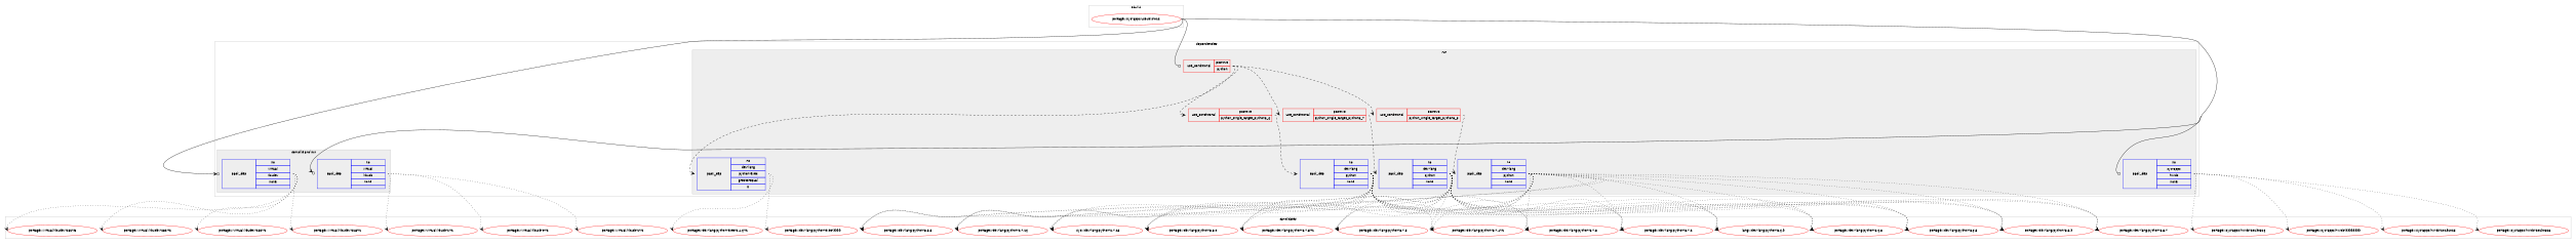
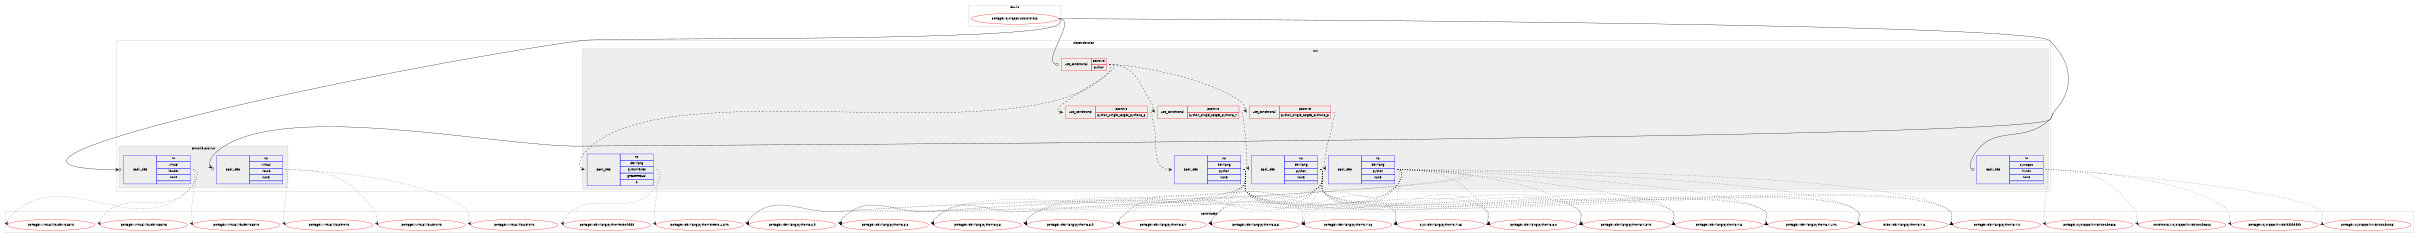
  digraph {
    compound=true
    concentrate=true
    fontname=Helvetica
    fontsize=10
    newrank=true
    rankdir=TB
    ranksep=1.5
    node [color=red fontname=Helvetica fontsize=10]
    edge [arrowhead=vee headport=w style=dotted tailport=e weight=100]
    n1 [label="portage://sys-apps/usbutils-012" width=4]
    n2 [color=blue label=<<TABLE BORDER="0" CELLBORDER="1" CELLSPACING="0" CELLPADDING="4" WIDTH="220"><TR><TD ROWSPAN="6" CELLPADDING="30">pack_dep</TD></TR><TR><TD WIDTH="110">no</TD></TR><TR><TD>virtual</TD></TR><TR><TD>libudev</TD></TR><TR><TD>none</TD></TR><TR><TD></TD></TR></TABLE>> shape=none]
    n3 [color=blue label=<<TABLE BORDER="0" CELLBORDER="1" CELLSPACING="0" CELLPADDING="4" WIDTH="220"><TR><TD ROWSPAN="6" CELLPADDING="30">pack_dep</TD></TR><TR><TD WIDTH="110">no</TD></TR><TR><TD>virtual</TD></TR><TR><TD>libusb</TD></TR><TR><TD>none</TD></TR><TR><TD></TD></TR></TABLE>> shape=none]
    n4 [color=blue label=<<TABLE BORDER="0" CELLBORDER="1" CELLSPACING="0" CELLPADDING="4" WIDTH="220"><TR><TD ROWSPAN="6" CELLPADDING="30">pack_dep</TD></TR><TR><TD WIDTH="110">no</TD></TR><TR><TD>dev-lang</TD></TR><TR><TD>python</TD></TR><TR><TD>none</TD></TR><TR><TD></TD></TR></TABLE>> shape=none]
    n5 [label=<<TABLE BORDER="0" CELLBORDER="1" CELLSPACING="0" CELLPADDING="4"><TR><TD ROWSPAN="3" CELLPADDING="10">use_conditional</TD></TR><TR><TD>positive</TD></TR><TR><TD>python_single_target_python3_5</TD></TR></TABLE>> shape=none]
    n6 [color=blue label=<<TABLE BORDER="0" CELLBORDER="1" CELLSPACING="0" CELLPADDING="4" WIDTH="220"><TR><TD ROWSPAN="6" CELLPADDING="30">pack_dep</TD></TR><TR><TD WIDTH="110">no</TD></TR><TR><TD>dev-lang</TD></TR><TR><TD>python</TD></TR><TR><TD>none</TD></TR><TR><TD></TD></TR></TABLE>> shape=none]
    n7 [label=<<TABLE BORDER="0" CELLBORDER="1" CELLSPACING="0" CELLPADDING="4"><TR><TD ROWSPAN="3" CELLPADDING="10">use_conditional</TD></TR><TR><TD>positive</TD></TR><TR><TD>python_single_target_python3_6</TD></TR></TABLE>> shape=none]
    n8 [color=blue label=<<TABLE BORDER="0" CELLBORDER="1" CELLSPACING="0" CELLPADDING="4" WIDTH="220"><TR><TD ROWSPAN="6" CELLPADDING="30">pack_dep</TD></TR><TR><TD WIDTH="110">no</TD></TR><TR><TD>dev-lang</TD></TR><TR><TD>python</TD></TR><TR><TD>none</TD></TR><TR><TD></TD></TR></TABLE>> shape=none]
    n9 [label=<<TABLE BORDER="0" CELLBORDER="1" CELLSPACING="0" CELLPADDING="4"><TR><TD ROWSPAN="3" CELLPADDING="10">use_conditional</TD></TR><TR><TD>positive</TD></TR><TR><TD>python_single_target_python3_7</TD></TR></TABLE>> shape=none]
    n10 [color=blue label=<<TABLE BORDER="0" CELLBORDER="1" CELLSPACING="0" CELLPADDING="4" WIDTH="220"><TR><TD ROWSPAN="6" CELLPADDING="30">pack_dep</TD></TR><TR><TD WIDTH="110">no</TD></TR><TR><TD>dev-lang</TD></TR><TR><TD>python-exec</TD></TR><TR><TD>greaterequal</TD></TR><TR><TD>2</TD></TR></TABLE>> shape=none]
    n11 [label=<<TABLE BORDER="0" CELLBORDER="1" CELLSPACING="0" CELLPADDING="4"><TR><TD ROWSPAN="3" CELLPADDING="10">use_conditional</TD></TR><TR><TD>positive</TD></TR><TR><TD>python</TD></TR></TABLE>> shape=none]
    n12 [color=blue label=<<TABLE BORDER="0" CELLBORDER="1" CELLSPACING="0" CELLPADDING="4" WIDTH="220"><TR><TD ROWSPAN="6" CELLPADDING="30">pack_dep</TD></TR><TR><TD WIDTH="110">no</TD></TR><TR><TD>sys-apps</TD></TR><TR><TD>hwids</TD></TR><TR><TD>none</TD></TR><TR><TD></TD></TR></TABLE>> shape=none]
    n13 [label="portage://virtual/libudev-215-r1" width=4]
    n14 [label="portage://virtual/libudev-232-r1" width=4]
-   n15 [label="portage://virtual/libudev-232-r2" width=4]
    n16 [label="portage://virtual/libudev-232-r3" width=4]
    n17 [label="portage://virtual/libusb-0-r2" width=4]
    n18 [label="portage://virtual/libusb-1-r1" width=4]
    n19 [label="portage://virtual/libusb-1-r2" width=4]
    n20 [label="sys://dev-lang/python-2.7.15" width=4]
    n21 [label="portage://dev-lang/python-2.7.16" width=4]
    n22 [label="portage://dev-lang/python-3.5.5" width=4]
    n23 [label="portage://dev-lang/python-3.5.7" width=4]
    n24 [label="portage://dev-lang/python-3.5.9" width=4]
    n25 [label="portage://dev-lang/python-3.6.5" width=4]
    n26 [label="portage://dev-lang/python-3.6.8" width=4]
-   n27 [label="lang://dev-lang/python-3.6.9" width=4]
+   n27 [label="portage://dev-lang/python-3.6.9" width=4]
    n28 [label="portage://dev-lang/python-3.7.2" width=4]
-   n29 [label="portage://dev-lang/python-3.7.3" width=4]
+   n29 [label="exec://dev-lang/python-3.7.3" width=4]
    n30 [label="portage://dev-lang/python-3.7.4-r1" width=4]
    n31 [label="portage://dev-lang/python-3.7.5" width=4]
    n32 [label="portage://dev-lang/python-3.7.5-r1" width=4]
    n33 [label="portage://dev-lang/python-3.8.0" width=4]
    n34 [label="portage://dev-lang/python-exec-2.4.6-r1" width=4]
    n35 [label="portage://dev-lang/python-exec-9999" width=4]
-   n36 [label="portage://sys-apps/hwids-20190316" width=4]
+   n36 [label="conditional://sys-apps/hwids-20190316" width=4]
    n37 [label="portage://sys-apps/hwids-20190818" width=4]
    n38 [label="portage://sys-apps/hwids-20191025" width=4]
    n39 [label="portage://sys-apps/hwids-99999999" width=4]
    subgraph cluster_1 {
      color=gray
      label=<<i>ebuild</i>>
      rank=same
      n1
    }
    subgraph cluster_2 {
      color=gray
      label=<<i>dependencies</i>>
      subgraph cluster_3 {
        color=gray
        fillcolor="#eeeeee"
        label=<<i>compile</i>>
        style=filled
      }
      subgraph cluster_4 {
        color=gray
        fillcolor="#eeeeee"
        label=<<i>compile and run</i>>
        style=filled
        subgraph sub_5 {
          color=gray
          fillcolor="#eeeeee"
          label=<<i>compile and run</i>>
          style=filled
          n2
        }
        subgraph sub_6 {
          color=gray
          fillcolor="#eeeeee"
          label=<<i>compile and run</i>>
          style=filled
          n3
        }
      }
      subgraph cluster_7 {
        color=gray
        fillcolor="#eeeeee"
        label=<<i>run</i>>
        style=filled
        subgraph sub_8 {
          color=gray
          fillcolor="#eeeeee"
          label=<<i>run</i>>
          style=filled
          n11
          subgraph sub_9 {
            color=gray
            fillcolor="#eeeeee"
            label=<<i>run</i>>
            style=filled
            n5
            subgraph sub_10 {
              color=gray
              fillcolor="#eeeeee"
              label=<<i>run</i>>
              style=filled
              n4
            }
          }
          subgraph sub_11 {
            color=gray
            fillcolor="#eeeeee"
            label=<<i>run</i>>
            style=filled
            n7
            subgraph sub_12 {
              color=gray
              fillcolor="#eeeeee"
              label=<<i>run</i>>
              style=filled
              n6
            }
          }
          subgraph sub_13 {
            color=gray
            fillcolor="#eeeeee"
            label=<<i>run</i>>
            style=filled
            n9
            subgraph sub_14 {
              color=gray
              fillcolor="#eeeeee"
              label=<<i>run</i>>
              style=filled
              n8
            }
          }
          subgraph sub_15 {
            color=gray
            fillcolor="#eeeeee"
            label=<<i>run</i>>
            style=filled
            n10
          }
        }
        subgraph sub_16 {
          color=gray
          fillcolor="#eeeeee"
          label=<<i>run</i>>
          style=filled
          n12
        }
      }
    }
    subgraph cluster_17 {
      color=gray
      label=<<i>candidates</i>>
      rank=same
      subgraph sub_18 {
        color=black
        label=<<i>candidates</i>>
        nodesep=1
        rank=same
        n13
        n14
-       n15
        n16
      }
      subgraph sub_19 {
        color=black
        label=<<i>candidates</i>>
        nodesep=1
        rank=same
        n17
        n18
        n19
      }
      subgraph sub_20 {
        color=black
        label=<<i>candidates</i>>
        nodesep=1
        rank=same
        n20
        n21
        n22
        n23
        n24
        n25
        n26
        n27
        n28
        n29
        n30
        n31
        n32
        n33
      }
      subgraph sub_21 {
        color=black
        label=<<i>candidates</i>>
        nodesep=1
        rank=same
        n20
        n21
        n22
        n23
        n24
        n25
        n26
        n27
        n28
        n29
        n30
        n31
        n32
        n33
      }
      subgraph sub_22 {
        color=black
        label=<<i>candidates</i>>
        nodesep=1
        rank=same
        n20
        n21
        n22
        n23
        n24
        n25
        n26
        n27
        n28
        n29
        n30
        n31
        n32
        n33
      }
      subgraph sub_23 {
        color=black
        label=<<i>candidates</i>>
        nodesep=1
        rank=same
        n34
        n35
      }
      subgraph sub_24 {
        color=black
        label=<<i>candidates</i>>
        nodesep=1
        rank=same
        n36
        n37
        n38
        n39
      }
    }
    n1 -> n2 [arrowhead=odotvee style=solid weight=20]
    n1 -> n3 [arrowhead=odotvee style=solid weight=20]
    n1 -> n11 [arrowhead=odot style=solid weight=20]
    n1 -> n12 [arrowhead=odot style=solid weight=20]
    n2 -> n13
    n2 -> n14
-   n2 -> n15
    n2 -> n16
    n3 -> n17
    n3 -> n18
    n3 -> n19
    n4 -> n20
    n4 -> n21
    n4 -> n22
    n4 -> n23
    n4 -> n24
    n4 -> n25
    n4 -> n26
    n4 -> n27
    n4 -> n28
    n4 -> n29
    n4 -> n30
    n4 -> n31
    n4 -> n32
    n4 -> n33
    n5 -> n4 [style=dashed weight=20]
    n6 -> n20
    n6 -> n21
    n6 -> n22
    n6 -> n23
    n6 -> n24
    n6 -> n25
    n6 -> n26
    n6 -> n27
    n6 -> n28
    n6 -> n29
    n6 -> n30
    n6 -> n31
    n6 -> n32
    n6 -> n33
    n7 -> n6 [style=dashed weight=20]
    n8 -> n20
    n8 -> n21
    n8 -> n22
    n8 -> n23
    n8 -> n24
    n8 -> n25
    n8 -> n26
    n8 -> n27
    n8 -> n28
    n8 -> n29
    n8 -> n30
    n8 -> n31
    n8 -> n32
    n8 -> n33
    n9 -> n8 [style=dashed weight=20]
    n10 -> n34
    n10 -> n35
    n11 -> n5 [style=dashed weight=20]
    n11 -> n7 [style=dashed weight=20]
    n11 -> n9 [style=dashed weight=20]
    n11 -> n10 [style=dashed weight=20]
    n12 -> n36
    n12 -> n37
    n12 -> n38
    n12 -> n39
  }
